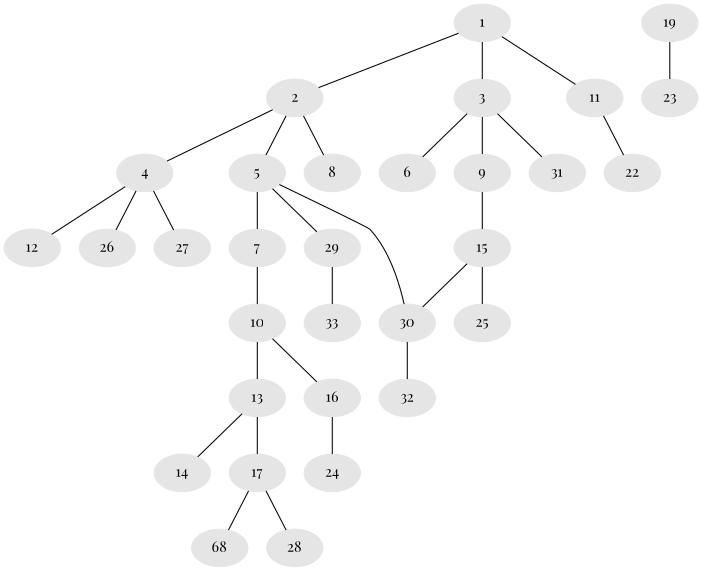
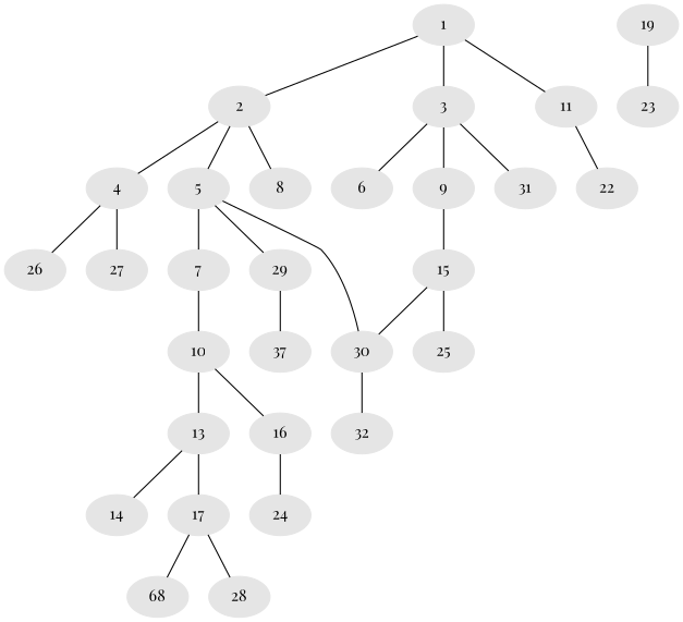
  graph {
    fontname="Playfair Display"
    node [color=gray90 fontname="Playfair Display" style=filled]
    edge [fontname="Playfair Display" weight=1.0]
    1
    2
    3
    11
    4
    5
    8
    6
    9
    31
    22
-   12
    26
    27
    7
    29
    30
    15
    10
-   33
+   33 [label=37]
    32
    13
    16
    25
    14
    17
    24
    n28 [label=68]
    28
    19
    23
    1 -- 2
    1 -- 3
    1 -- 11
    2 -- 4
    2 -- 5
    2 -- 8
    3 -- 6
    3 -- 9
    3 -- 31
    11 -- 22
-   4 -- 12
    4 -- 26
    4 -- 27
    5 -- 7
    5 -- 29
    5 -- 30
    9 -- 15
    7 -- 10
    29 -- 33
    30 -- 32 [weight=2.0]
    15 -- 30
    15 -- 25
    10 -- 13 [weight=2.0]
    10 -- 16
    13 -- 14
    13 -- 17
    16 -- 24
    17 -- n28
    17 -- 28
    19 -- 23
  }
